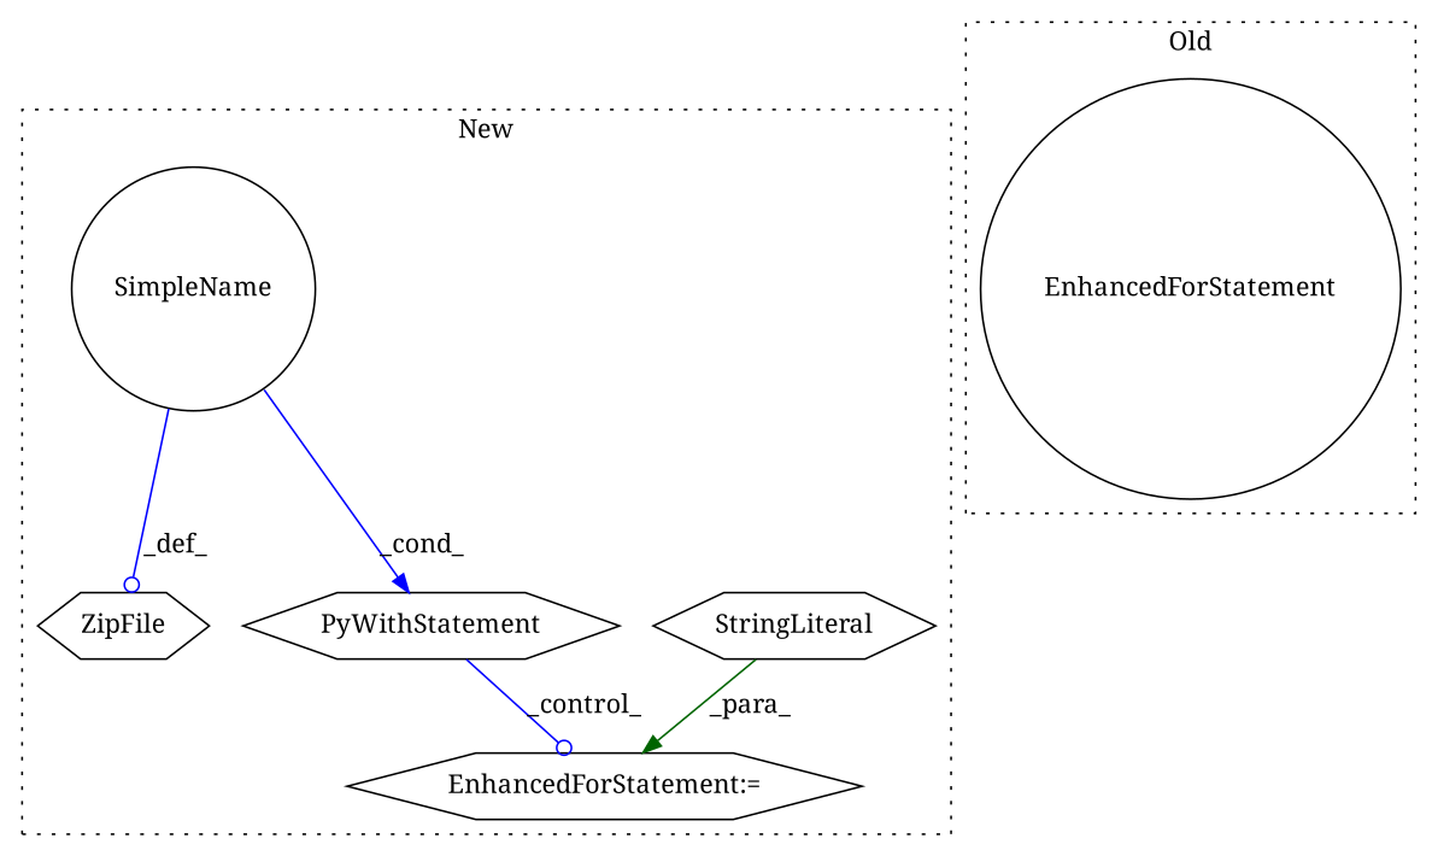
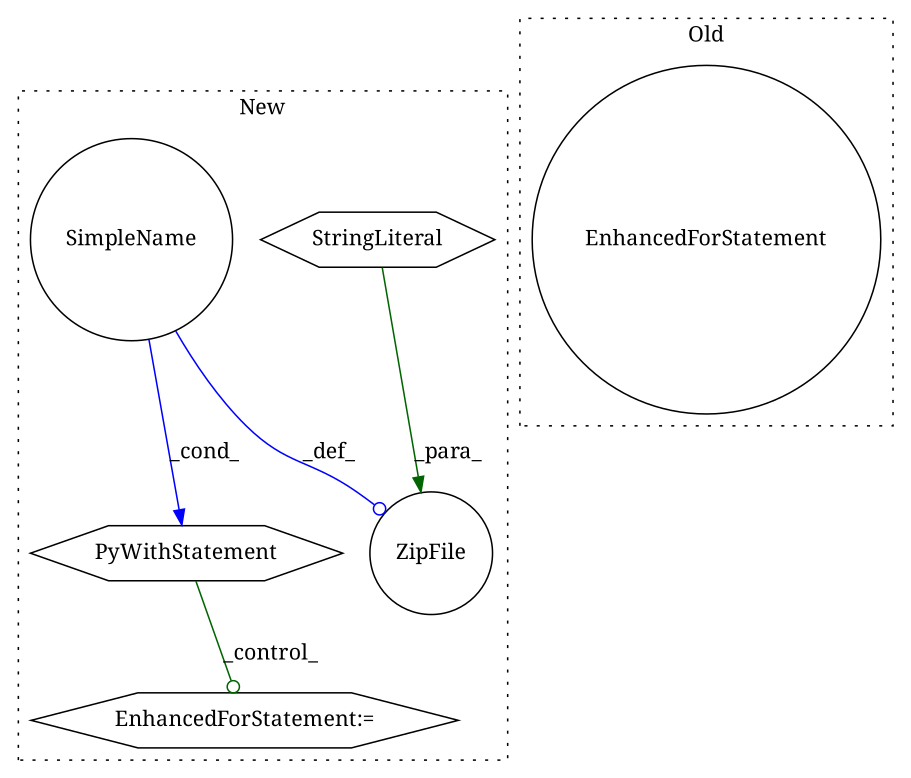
  digraph {
    fontname="Noto Serif"
    node [fontname="Noto Serif" shape=circle]
    edge [arrowhead=normal color=darkgreen fontname="Noto Serif"]
-   n1 [a=32 l="8,1" label=ZipFile s="1479,1495" shape=hexagon]
+   n1 [a=32 l="8,1" label=ZipFile s="1479,1495"]
    n2 [a=45 l=3 label=StringLiteral s=1492 shape=hexagon]
    n3 [a=7 l=8 label="EnhancedForStatement:=" s=1510 shape=hexagon]
    n4 [a=42 label=SimpleName]
    n5 [a=104 l="10,2" label=PyWithStatement s="1469,1496" shape=hexagon]
    n6 [a=70 l="65,2" label=EnhancedForStatement s="1480,1581"]
    subgraph cluster_1 {
      label=New
      style=dotted
      n1
      n2
      n3
      n4
      n5
    }
    subgraph cluster_2 {
      label=Old
      style=dotted
      n6
    }
-   n2 -> n3 [label=_para_]
+   n2 -> n1 [label=_para_]
    n4 -> n1 [arrowhead=odot color=blue label=_def_]
    n4 -> n5 [color=blue label=_cond_]
-   n5 -> n3 [arrowhead=odot color=blue label=_control_]
+   n5 -> n3 [arrowhead=odot label=_control_]
  }
